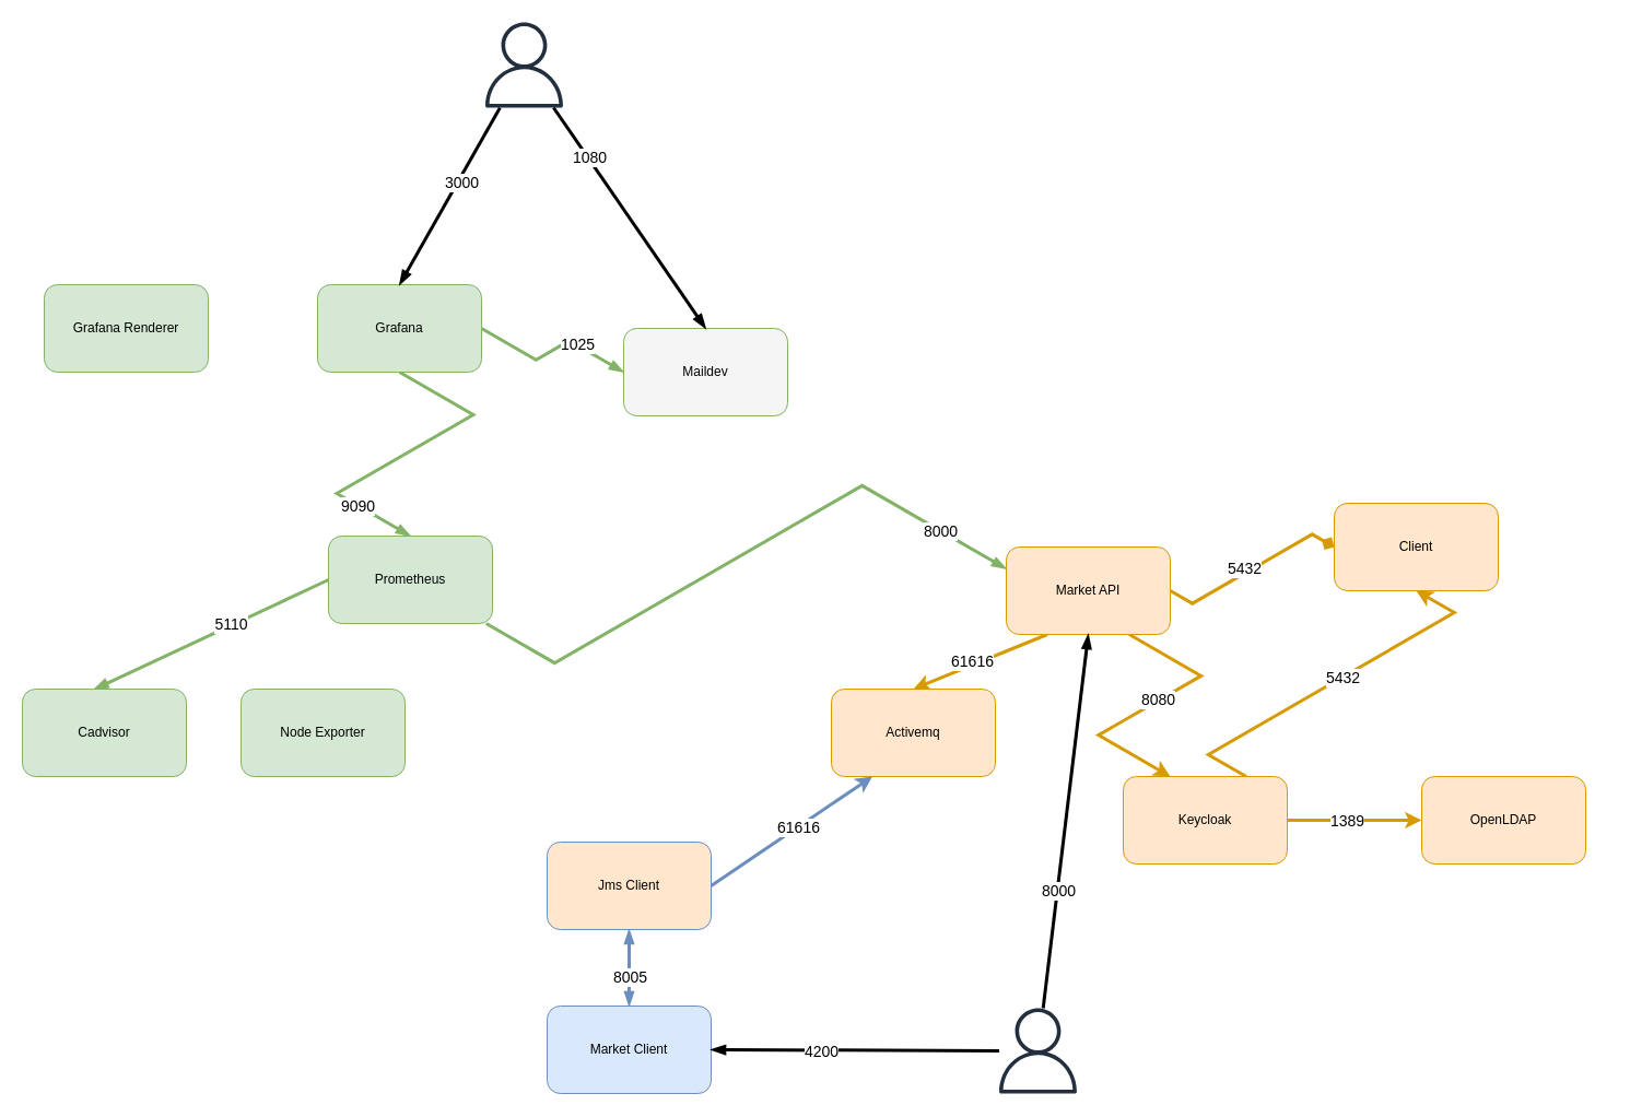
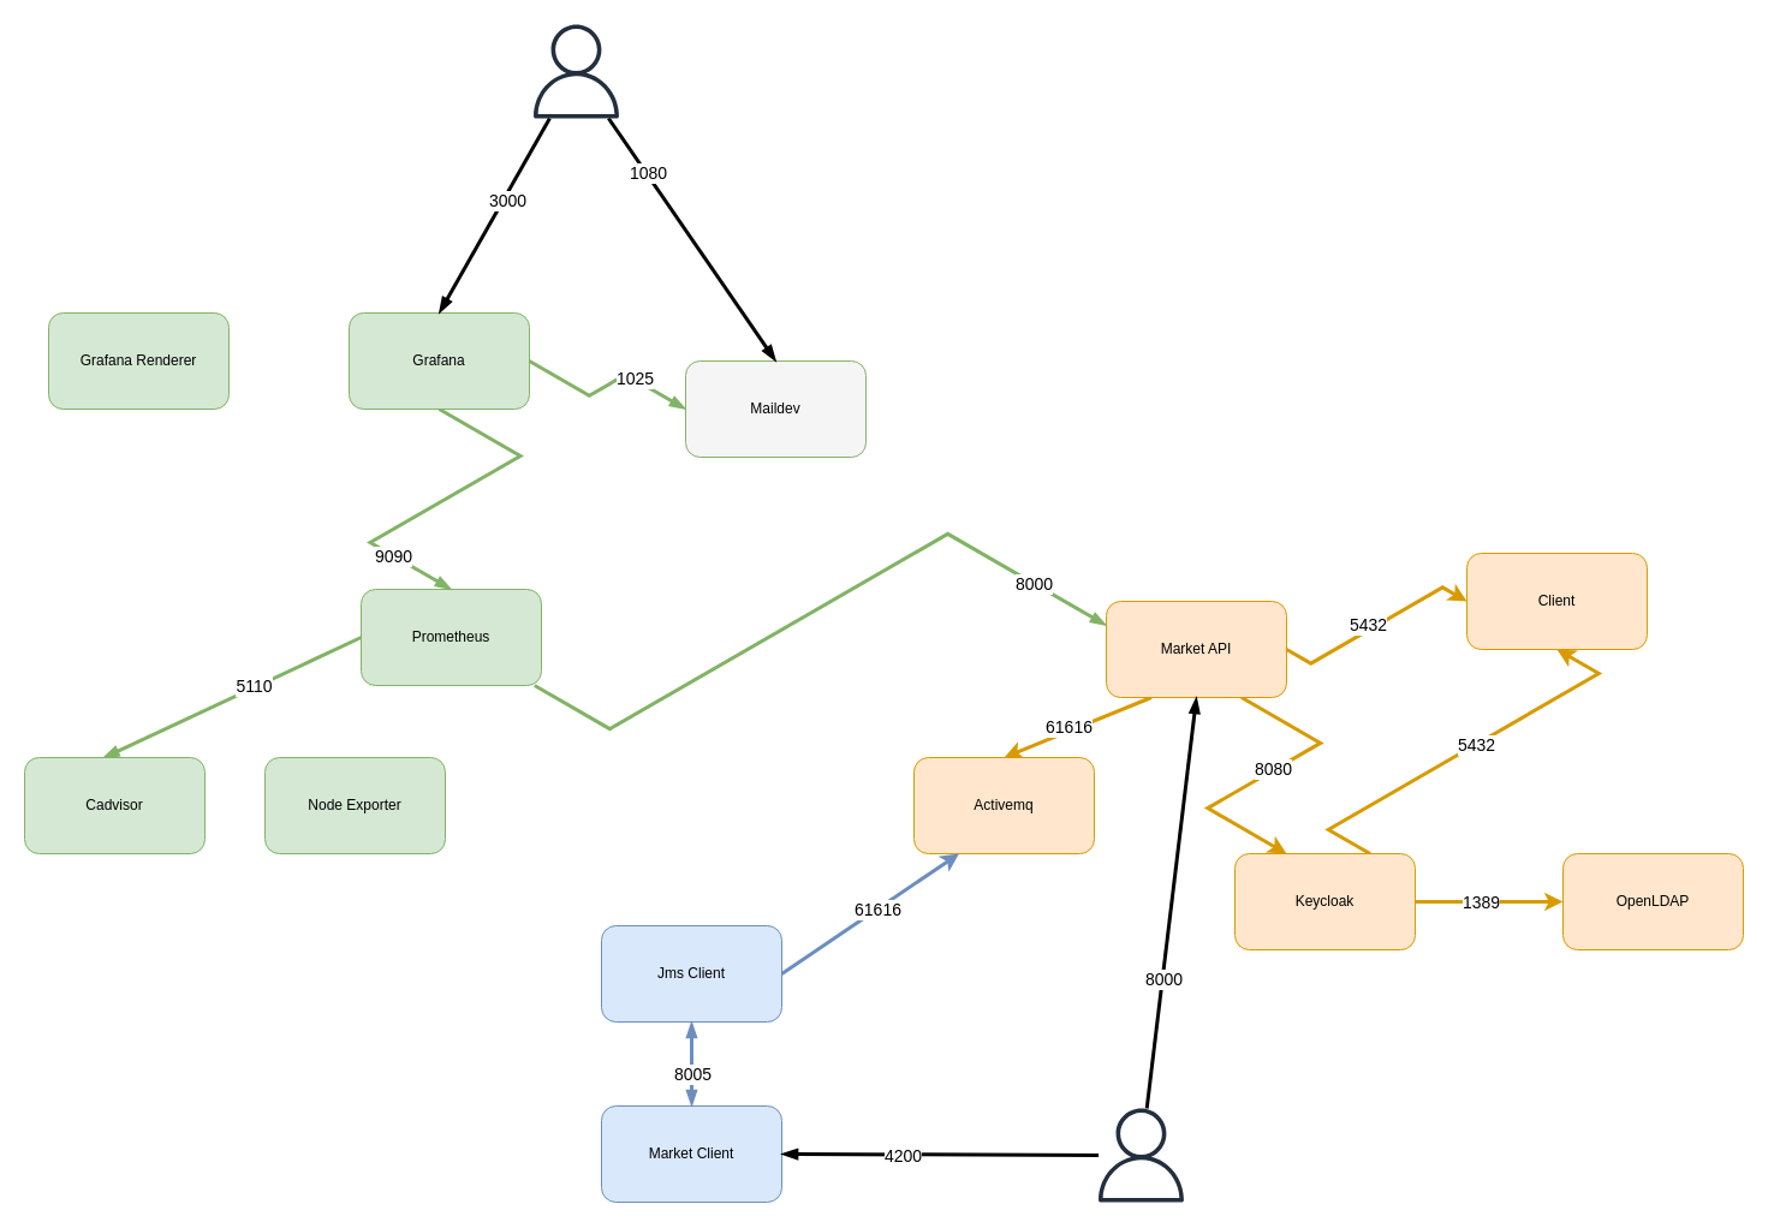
  <mxCell id="0" />
  <mxCell id="1" parent="0" />
  <mxCell id="2" value="Client" style="rounded=1;whiteSpace=wrap;html=1;fillColor=#ffe6cc;strokeColor=#d79b00;" parent="1" vertex="1"><mxGeometry x="1220" y="460" width="150" height="80" as="geometry" /></mxCell>
  <mxCell id="3" style="edgeStyle=isometricEdgeStyle;rounded=0;orthogonalLoop=1;jettySize=auto;html=1;entryX=0.5;entryY=1;entryDx=0;entryDy=0;fillColor=#ffe6cc;strokeColor=#d79b00;elbow=vertical;exitX=0.75;exitY=0;exitDx=0;exitDy=0;strokeWidth=3;" parent="1" source="6" target="2" edge="1"><mxGeometry relative="1" as="geometry" /></mxCell>
  <mxCell id="4" style="rounded=0;orthogonalLoop=1;jettySize=auto;html=1;entryX=0;entryY=0.5;entryDx=0;entryDy=0;fillColor=#ffe6cc;strokeColor=#d79b00;elbow=vertical;exitX=1;exitY=0.5;exitDx=0;exitDy=0;strokeWidth=3;" parent="1" source="6" target="7" edge="1"><mxGeometry relative="1" as="geometry" /></mxCell>
  <mxCell id="5" value="1389" style="edgeLabel;html=1;align=center;verticalAlign=middle;resizable=0;points=[];spacingTop=0;spacing=2;fontSize=14;" parent="4" vertex="1" connectable="0"><mxGeometry x="-0.127" relative="1" as="geometry"><mxPoint as="offset" /></mxGeometry></mxCell>
  <mxCell id="6" value="Keycloak" style="rounded=1;whiteSpace=wrap;html=1;fillColor=#ffe6cc;strokeColor=#d79b00;" parent="1" vertex="1"><mxGeometry x="1027" y="710" width="150" height="80" as="geometry" /></mxCell>
  <mxCell id="7" value="OpenLDAP" style="rounded=1;whiteSpace=wrap;html=1;fillColor=#ffe6cc;strokeColor=#d79b00;" parent="1" vertex="1"><mxGeometry x="1300" y="710" width="150" height="80" as="geometry" /></mxCell>
  <mxCell id="8" style="edgeStyle=isometricEdgeStyle;rounded=0;orthogonalLoop=1;jettySize=auto;html=1;fillColor=#ffe6cc;strokeColor=#d79b00;elbow=vertical;exitX=0.75;exitY=1;exitDx=0;exitDy=0;strokeWidth=3;" parent="1" source="13" edge="1"><mxGeometry relative="1" as="geometry"><mxPoint x="1070" y="710" as="targetPoint" /></mxGeometry></mxCell>
  <mxCell id="9" value="8080" style="edgeLabel;html=1;align=center;verticalAlign=middle;resizable=0;points=[];fontSize=14;" parent="8" vertex="1" connectable="0"><mxGeometry x="-0.07" y="-1" relative="1" as="geometry"><mxPoint as="offset" /></mxGeometry></mxCell>
- <mxCell id="10" style="edgeStyle=isometricEdgeStyle;rounded=0;orthogonalLoop=1;jettySize=auto;html=1;entryX=0;entryY=0.5;entryDx=0;entryDy=0;fillColor=#ffe6cc;strokeColor=#d79b00;jumpStyle=arc;elbow=vertical;exitX=1;exitY=0.5;exitDx=0;exitDy=0;strokeWidth=3;endArrow=diamond;" parent="1" source="13" target="2" edge="1"><mxGeometry relative="1" as="geometry" /></mxCell>
+ <mxCell id="10" style="edgeStyle=isometricEdgeStyle;rounded=0;orthogonalLoop=1;jettySize=auto;html=1;entryX=0;entryY=0.5;entryDx=0;entryDy=0;fillColor=#ffe6cc;strokeColor=#d79b00;jumpStyle=arc;elbow=vertical;exitX=1;exitY=0.5;exitDx=0;exitDy=0;strokeWidth=3;" parent="1" source="13" target="2" edge="1"><mxGeometry relative="1" as="geometry" /></mxCell>
  <mxCell id="11" style="rounded=0;jumpStyle=arc;orthogonalLoop=1;jettySize=auto;html=1;entryX=0.5;entryY=0;entryDx=0;entryDy=0;fillColor=#ffe6cc;strokeColor=#d79b00;elbow=vertical;exitX=0.25;exitY=1;exitDx=0;exitDy=0;strokeWidth=3;" parent="1" source="13" target="14" edge="1"><mxGeometry relative="1" as="geometry" /></mxCell>
  <mxCell id="12" value="61616" style="edgeLabel;html=1;align=center;verticalAlign=middle;resizable=0;points=[];fontSize=14;" parent="11" vertex="1" connectable="0"><mxGeometry x="0.109" y="-3" relative="1" as="geometry"><mxPoint as="offset" /></mxGeometry></mxCell>
  <mxCell id="13" value="Market API" style="rounded=1;whiteSpace=wrap;html=1;fillColor=#ffe6cc;strokeColor=#d79b00;" parent="1" vertex="1"><mxGeometry x="920" y="500" width="150" height="80" as="geometry" /></mxCell>
  <mxCell id="14" value="Activemq" style="rounded=1;whiteSpace=wrap;html=1;fillColor=#ffe6cc;strokeColor=#d79b00;" parent="1" vertex="1"><mxGeometry x="760" y="630" width="150" height="80" as="geometry" /></mxCell>
  <mxCell id="15" style="rounded=0;jumpStyle=arc;orthogonalLoop=1;jettySize=auto;html=1;fillColor=#dae8fc;strokeColor=#6c8ebf;elbow=vertical;exitX=1;exitY=0.5;exitDx=0;exitDy=0;entryX=0.25;entryY=1;entryDx=0;entryDy=0;strokeWidth=3;" parent="1" source="19" target="14" edge="1"><mxGeometry relative="1" as="geometry"><mxPoint x="830" y="720" as="targetPoint" /></mxGeometry></mxCell>
  <mxCell id="16" value="61616" style="edgeLabel;html=1;align=center;verticalAlign=middle;resizable=0;points=[];fontSize=14;" parent="15" vertex="1" connectable="0"><mxGeometry x="0.08" relative="1" as="geometry"><mxPoint as="offset" /></mxGeometry></mxCell>
  <mxCell id="17" style="rounded=0;jumpStyle=arc;orthogonalLoop=1;jettySize=auto;html=1;entryX=0.5;entryY=0;entryDx=0;entryDy=0;fillColor=#dae8fc;strokeColor=#6c8ebf;endArrow=blockThin;endFill=1;startArrow=blockThin;startFill=1;elbow=vertical;exitX=0.5;exitY=1;exitDx=0;exitDy=0;strokeWidth=3;" parent="1" source="19" target="20" edge="1"><mxGeometry relative="1" as="geometry"><mxPoint x="590" y="860" as="sourcePoint" /></mxGeometry></mxCell>
  <mxCell id="18" value="8005" style="edgeLabel;html=1;align=center;verticalAlign=middle;resizable=0;points=[];fontSize=14;" parent="17" vertex="1" connectable="0"><mxGeometry x="0.224" y="1" relative="1" as="geometry"><mxPoint x="-1" as="offset" /></mxGeometry></mxCell>
- <mxCell id="19" value="Jms Client" style="rounded=1;whiteSpace=wrap;html=1;fillColor=#ffe6cc;strokeColor=#6c8ebf;" parent="1" vertex="1"><mxGeometry x="500" y="770" width="150" height="80" as="geometry" /></mxCell>
+ <mxCell id="19" value="Jms Client" style="rounded=1;whiteSpace=wrap;html=1;fillColor=#dae8fc;strokeColor=#6c8ebf;" parent="1" vertex="1"><mxGeometry x="500" y="770" width="150" height="80" as="geometry" /></mxCell>
  <mxCell id="20" value="Market Client" style="rounded=1;whiteSpace=wrap;html=1;fillColor=#dae8fc;strokeColor=#6c8ebf;" parent="1" vertex="1"><mxGeometry x="500" y="920" width="150" height="80" as="geometry" /></mxCell>
  <mxCell id="21" style="rounded=0;jumpStyle=arc;orthogonalLoop=1;jettySize=auto;html=1;startArrow=none;startFill=0;endArrow=blockThin;endFill=1;fillColor=#d5e8d4;strokeColor=#82b366;elbow=vertical;exitX=0;exitY=0.5;exitDx=0;exitDy=0;strokeWidth=3;entryX=0.436;entryY=0.004;entryDx=0;entryDy=0;entryPerimeter=0;" parent="1" source="25" target="27" edge="1"><mxGeometry relative="1" as="geometry"><mxPoint x="102" y="621" as="targetPoint" /></mxGeometry></mxCell>
  <mxCell id="22" value="5110" style="edgeLabel;html=1;align=center;verticalAlign=middle;resizable=0;points=[];fontSize=14;" parent="21" vertex="1" connectable="0"><mxGeometry x="-0.171" y="-1" relative="1" as="geometry"><mxPoint as="offset" /></mxGeometry></mxCell>
  <mxCell id="23" style="edgeStyle=isometricEdgeStyle;rounded=0;jumpStyle=arc;orthogonalLoop=1;jettySize=auto;html=1;entryX=0;entryY=0.25;entryDx=0;entryDy=0;startArrow=none;startFill=0;endArrow=blockThin;endFill=1;fillColor=#d5e8d4;strokeColor=#82b366;elbow=vertical;strokeWidth=3;" parent="1" source="25" target="13" edge="1"><mxGeometry relative="1" as="geometry" /></mxCell>
  <mxCell id="24" value="8000" style="edgeLabel;html=1;align=center;verticalAlign=middle;resizable=0;points=[];fontSize=14;" parent="23" vertex="1" connectable="0"><mxGeometry x="0.748" relative="1" as="geometry"><mxPoint as="offset" /></mxGeometry></mxCell>
  <mxCell id="25" value="Prometheus" style="rounded=1;whiteSpace=wrap;html=1;fillColor=#d5e8d4;strokeColor=#82b366;" parent="1" vertex="1"><mxGeometry x="300" y="490" width="150" height="80" as="geometry" /></mxCell>
  <mxCell id="26" value="Node Exporter" style="rounded=1;whiteSpace=wrap;html=1;fillColor=#d5e8d4;strokeColor=#82b366;" parent="1" vertex="1"><mxGeometry x="220" y="630" width="150" height="80" as="geometry" /></mxCell>
  <mxCell id="27" value="Cadvisor" style="rounded=1;whiteSpace=wrap;html=1;fillColor=#d5e8d4;strokeColor=#82b366;" parent="1" vertex="1"><mxGeometry x="20" y="630" width="150" height="80" as="geometry" /></mxCell>
  <mxCell id="28" style="edgeStyle=isometricEdgeStyle;rounded=0;jumpStyle=arc;orthogonalLoop=1;jettySize=auto;html=1;entryX=0.5;entryY=0;entryDx=0;entryDy=0;startArrow=none;startFill=0;endArrow=blockThin;endFill=1;fillColor=#d5e8d4;strokeColor=#82b366;elbow=vertical;exitX=0.5;exitY=1;exitDx=0;exitDy=0;strokeWidth=3;" parent="1" source="32" target="25" edge="1"><mxGeometry relative="1" as="geometry" /></mxCell>
  <mxCell id="29" value="9090" style="edgeLabel;html=1;align=center;verticalAlign=middle;resizable=0;points=[];fontSize=14;" parent="28" vertex="1" connectable="0"><mxGeometry x="0.629" relative="1" as="geometry"><mxPoint as="offset" /></mxGeometry></mxCell>
  <mxCell id="30" style="edgeStyle=isometricEdgeStyle;rounded=0;jumpStyle=arc;orthogonalLoop=1;jettySize=auto;html=1;entryX=0;entryY=0.5;entryDx=0;entryDy=0;startArrow=none;startFill=0;endArrow=blockThin;endFill=1;fillColor=#d5e8d4;strokeColor=#82b366;elbow=vertical;exitX=1;exitY=0.5;exitDx=0;exitDy=0;strokeWidth=3;" parent="1" source="32" target="34" edge="1"><mxGeometry relative="1" as="geometry" /></mxCell>
  <mxCell id="31" value="1025" style="edgeLabel;html=1;align=center;verticalAlign=middle;resizable=0;points=[];fontSize=14;" parent="30" vertex="1" connectable="0"><mxGeometry x="0.327" y="1" relative="1" as="geometry"><mxPoint as="offset" /></mxGeometry></mxCell>
  <mxCell id="32" value="Grafana" style="rounded=1;whiteSpace=wrap;html=1;fillColor=#d5e8d4;strokeColor=#82b366;" parent="1" vertex="1"><mxGeometry x="290" y="260" width="150" height="80" as="geometry" /></mxCell>
  <mxCell id="33" value="Grafana Renderer" style="rounded=1;whiteSpace=wrap;html=1;fillColor=#d5e8d4;strokeColor=#82b366;" parent="1" vertex="1"><mxGeometry x="40" y="260" width="150" height="80" as="geometry" /></mxCell>
  <mxCell id="34" value="Maildev" style="rounded=1;whiteSpace=wrap;html=1;fillColor=#f5f5f5;strokeColor=#82b366;" parent="1" vertex="1"><mxGeometry x="570" y="300" width="150" height="80" as="geometry" /></mxCell>
  <mxCell id="35" value="" style="shape=image;verticalLabelPosition=bottom;labelBackgroundColor=#ffffff;verticalAlign=top;aspect=fixed;imageAspect=0;image=https://spring-petclinic.github.io/images/logo-spring.png;" parent="1" vertex="1"><mxGeometry x="610" y="760" width="40" height="40" as="geometry" /></mxCell>
  <mxCell id="36" value="" style="shape=image;verticalLabelPosition=bottom;labelBackgroundColor=#ffffff;verticalAlign=top;aspect=fixed;imageAspect=0;image=https://spring-petclinic.github.io/images/logo-spring.png;" parent="1" vertex="1"><mxGeometry x="1030" y="490" width="40" height="40" as="geometry" /></mxCell>
  <mxCell id="37" value="" style="shape=image;verticalLabelPosition=bottom;labelBackgroundColor=#ffffff;verticalAlign=top;aspect=fixed;imageAspect=0;image=https://cloudcrane.io/images/header/iam-keycloak.png;" parent="1" vertex="1"><mxGeometry x="1014.62" y="690" width="174.77" height="81" as="geometry" /></mxCell>
  <mxCell id="38" value="" style="shape=image;verticalLabelPosition=bottom;labelBackgroundColor=#ffffff;verticalAlign=top;aspect=fixed;imageAspect=0;image=https://assets.zabbix.com/img/brands/openldap.png;" parent="1" vertex="1"><mxGeometry x="1340" y="690" width="128.33" height="50" as="geometry" /></mxCell>
  <mxCell id="39" value="" style="shape=image;verticalLabelPosition=bottom;labelBackgroundColor=#ffffff;verticalAlign=top;aspect=fixed;imageAspect=0;image=https://upload.wikimedia.org/wikipedia/commons/thumb/2/29/Postgresql_elephant.svg/1200px-Postgresql_elephant.svg.png;" parent="1" vertex="1"><mxGeometry x="1331.23" y="450" width="38.77" height="40" as="geometry" /></mxCell>
  <mxCell id="40" value="" style="shape=image;verticalLabelPosition=bottom;labelBackgroundColor=#ffffff;verticalAlign=top;aspect=fixed;imageAspect=0;image=https://upload.wikimedia.org/wikipedia/commons/thumb/c/cf/Angular_full_color_logo.svg/2048px-Angular_full_color_logo.svg.png;" parent="1" vertex="1"><mxGeometry x="605" y="900" width="50" height="50" as="geometry" /></mxCell>
  <mxCell id="41" value="" style="shape=image;verticalLabelPosition=bottom;labelBackgroundColor=#ffffff;verticalAlign=top;aspect=fixed;imageAspect=0;image=https://activemq.apache.org/assets/img/activemq_logo_black.svg;" parent="1" vertex="1"><mxGeometry x="761.43" y="620" width="148.57" height="64" as="geometry" /></mxCell>
  <mxCell id="42" value="" style="shape=image;verticalLabelPosition=bottom;labelBackgroundColor=#ffffff;verticalAlign=top;aspect=fixed;imageAspect=0;image=https://framalibre.org/sites/default/files/leslogos/grafana-logo-15BA0AFA8A-seeklogo.com_.png;" parent="1" vertex="1"><mxGeometry x="400" y="250" width="40" height="43.48" as="geometry" /></mxCell>
  <mxCell id="43" value="" style="shape=image;verticalLabelPosition=bottom;labelBackgroundColor=#ffffff;verticalAlign=top;aspect=fixed;imageAspect=0;image=https://framalibre.org/sites/default/files/leslogos/grafana-logo-15BA0AFA8A-seeklogo.com_.png;" parent="1" vertex="1"><mxGeometry x="150" y="250" width="40" height="43.48" as="geometry" /></mxCell>
  <mxCell id="44" value="" style="shape=image;verticalLabelPosition=bottom;labelBackgroundColor=#ffffff;verticalAlign=top;aspect=fixed;imageAspect=0;image=https://cdn.icon-icons.com/icons2/1154/PNG/512/1486564396-mail_81524.png;" parent="1" vertex="1"><mxGeometry x="674.52" y="293.48" width="45.48" height="45.48" as="geometry" /></mxCell>
  <mxCell id="45" value="" style="shape=image;verticalLabelPosition=bottom;labelBackgroundColor=#ffffff;verticalAlign=top;aspect=fixed;imageAspect=0;image=https://upload.wikimedia.org/wikipedia/commons/thumb/3/38/Prometheus_software_logo.svg/800px-Prometheus_software_logo.svg.png;" parent="1" vertex="1"><mxGeometry x="410" y="480.48" width="50" height="49.52" as="geometry" /></mxCell>
  <mxCell id="46" value="" style="shape=image;verticalLabelPosition=bottom;labelBackgroundColor=#ffffff;verticalAlign=top;aspect=fixed;imageAspect=0;image=https://upload.wikimedia.org/wikipedia/commons/thumb/3/38/Prometheus_software_logo.svg/800px-Prometheus_software_logo.svg.png;" parent="1" vertex="1"><mxGeometry x="330" y="620" width="50" height="49.52" as="geometry" /></mxCell>
  <mxCell id="47" value="" style="shape=image;verticalLabelPosition=bottom;labelBackgroundColor=#ffffff;verticalAlign=top;aspect=fixed;imageAspect=0;image=https://i.imgur.com/dgpIE5E.jpg;" parent="1" vertex="1"><mxGeometry x="120" y="620" width="51.16" height="56" as="geometry" /></mxCell>
  <mxCell id="48" value="5432" style="edgeLabel;html=1;align=center;verticalAlign=middle;resizable=0;points=[];spacingTop=0;spacing=2;fontSize=14;" parent="1" vertex="1" connectable="0"><mxGeometry x="1230" y="620" as="geometry"><mxPoint x="-3" y="-1" as="offset" /></mxGeometry></mxCell>
  <mxCell id="49" value="5432" style="edgeLabel;html=1;align=center;verticalAlign=middle;resizable=0;points=[];spacingTop=0;spacing=2;fontSize=14;" parent="1" vertex="1" connectable="0"><mxGeometry x="1140" y="520" as="geometry"><mxPoint x="-3" y="-1" as="offset" /></mxGeometry></mxCell>
  <mxCell id="50" style="edgeStyle=none;rounded=0;jumpStyle=arc;orthogonalLoop=1;jettySize=auto;html=1;entryX=0.5;entryY=0;entryDx=0;entryDy=0;fontSize=14;startArrow=none;startFill=0;endArrow=blockThin;endFill=1;strokeWidth=3;" parent="1" source="54" target="32" edge="1"><mxGeometry relative="1" as="geometry" /></mxCell>
  <mxCell id="51" value="3000" style="edgeLabel;html=1;align=center;verticalAlign=middle;resizable=0;points=[];fontSize=14;" parent="50" vertex="1" connectable="0"><mxGeometry x="-0.173" y="3" relative="1" as="geometry"><mxPoint as="offset" /></mxGeometry></mxCell>
  <mxCell id="52" style="edgeStyle=none;rounded=0;jumpStyle=arc;orthogonalLoop=1;jettySize=auto;html=1;entryX=0.5;entryY=0;entryDx=0;entryDy=0;fontSize=14;startArrow=none;startFill=0;endArrow=blockThin;endFill=1;strokeWidth=3;" parent="1" source="54" target="34" edge="1"><mxGeometry relative="1" as="geometry" /></mxCell>
  <mxCell id="53" value="1080" style="edgeLabel;html=1;align=center;verticalAlign=middle;resizable=0;points=[];fontSize=14;" parent="52" vertex="1" connectable="0"><mxGeometry x="-0.547" y="1" relative="1" as="geometry"><mxPoint as="offset" /></mxGeometry></mxCell>
  <mxCell id="54" value="" style="outlineConnect=0;fontColor=#232F3E;gradientColor=none;fillColor=#232F3E;strokeColor=none;dashed=0;verticalLabelPosition=bottom;verticalAlign=top;align=center;html=1;fontSize=12;fontStyle=0;aspect=fixed;pointerEvents=1;shape=mxgraph.aws4.user;" parent="1" vertex="1"><mxGeometry x="440" y="20" width="78" height="78" as="geometry" /></mxCell>
  <mxCell id="55" style="edgeStyle=none;rounded=0;jumpStyle=arc;orthogonalLoop=1;jettySize=auto;html=1;entryX=1;entryY=0.5;entryDx=0;entryDy=0;fontSize=14;startArrow=none;startFill=0;endArrow=blockThin;endFill=1;strokeWidth=3;" parent="1" source="59" target="20" edge="1"><mxGeometry relative="1" as="geometry" /></mxCell>
  <mxCell id="56" value="4200" style="edgeLabel;html=1;align=center;verticalAlign=middle;resizable=0;points=[];fontSize=14;" parent="55" vertex="1" connectable="0"><mxGeometry x="0.235" y="1" relative="1" as="geometry"><mxPoint as="offset" /></mxGeometry></mxCell>
  <mxCell id="57" style="edgeStyle=none;rounded=0;jumpStyle=arc;orthogonalLoop=1;jettySize=auto;html=1;entryX=0.5;entryY=1;entryDx=0;entryDy=0;fontSize=14;startArrow=none;startFill=0;endArrow=blockThin;endFill=1;strokeWidth=3;" parent="1" source="59" target="13" edge="1"><mxGeometry relative="1" as="geometry" /></mxCell>
  <mxCell id="58" value="8000" style="edgeLabel;html=1;align=center;verticalAlign=middle;resizable=0;points=[];fontSize=14;" parent="57" vertex="1" connectable="0"><mxGeometry x="-0.372" y="-1" relative="1" as="geometry"><mxPoint as="offset" /></mxGeometry></mxCell>
  <mxCell id="59" value="" style="outlineConnect=0;fontColor=#232F3E;gradientColor=none;fillColor=#232F3E;strokeColor=none;dashed=0;verticalLabelPosition=bottom;verticalAlign=top;align=center;html=1;fontSize=12;fontStyle=0;aspect=fixed;pointerEvents=1;shape=mxgraph.aws4.user;" parent="1" vertex="1"><mxGeometry x="910" y="922" width="78" height="78" as="geometry" /></mxCell>
